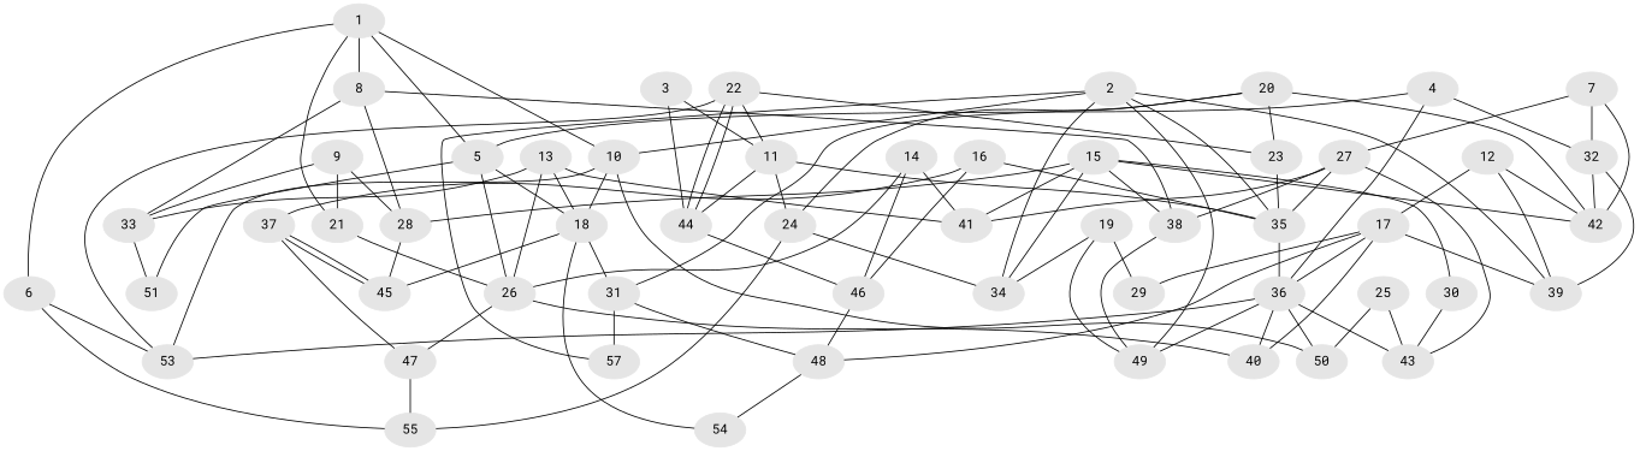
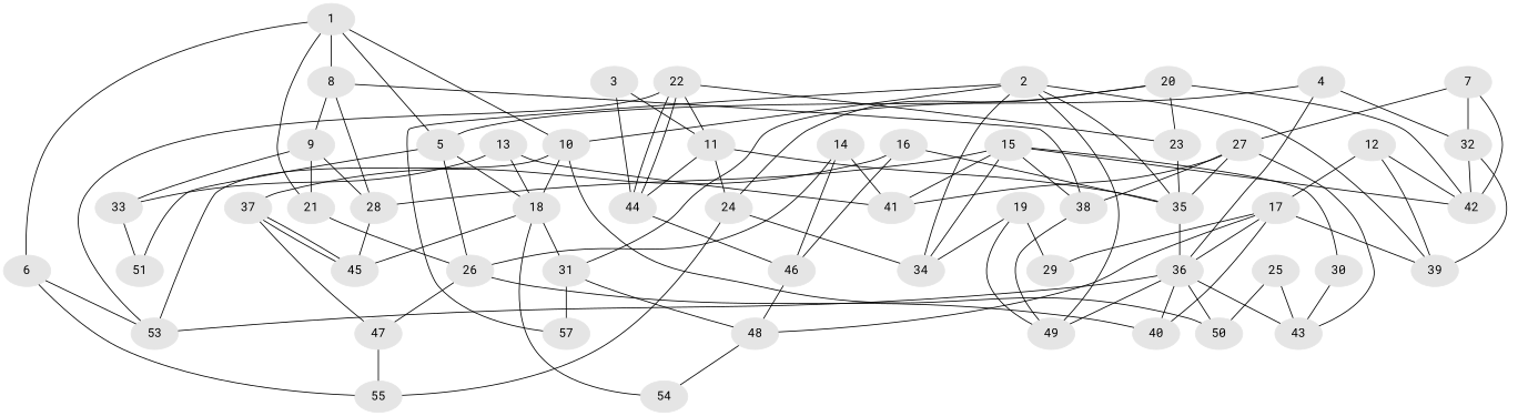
  graph {
    fontname="Roboto Mono"
    node [color=gray90 fontname="Roboto Mono" style=filled]
    edge [fontname="Roboto Mono"]
    1
    5
    6
    8
    10
    21
    18
    26
    51
    53
    55
    28
    33
    38
    50
    2
    34
    35
    39
    49
    n21 [label=57]
    36
    3
    11
    44
    24
    46
    4
    32
    42
    40
    43
    31
    45
    54
    47
    7
    27
    41
    9
    14
    12
    17
    29
    48
    13
    15
    30
    16
    37
    19
    20
    23
    22
    25
    1 -- 5
    1 -- 6
    1 -- 8
    1 -- 10
    1 -- 21
    5 -- 18
    5 -- 26
    5 -- 51
    6 -- 53
    6 -- 55
    8 -- 28
-   8 -- 33
+   8 -- 9
    8 -- 38
    10 -- 18
    10 -- 53
    10 -- 50
    21 -- 26
    18 -- 31
    18 -- 45
    18 -- 54
    26 -- 40
    26 -- 47
    28 -- 45
    33 -- 51
    38 -- 49
    2 -- 10
    2 -- 34
    2 -- 35
    2 -- 39
    2 -- 49
    2 -- n21
    35 -- 36
    36 -- 53
    36 -- 50
    36 -- 49
    36 -- 40
    36 -- 43
    3 -- 11
    3 -- 44
    11 -- 35
    11 -- 44
    11 -- 24
    44 -- 46
    24 -- 55
    24 -- 34
    46 -- 48
    4 -- 5
    4 -- 36
    4 -- 32
    32 -- 39
    32 -- 42
    31 -- n21
    31 -- 48
    47 -- 55
    7 -- 32
    7 -- 42
    7 -- 27
    27 -- 38
    27 -- 35
    27 -- 43
    27 -- 41
    9 -- 21
    9 -- 28
    9 -- 33
    14 -- 26
    14 -- 46
    14 -- 41
    12 -- 39
    12 -- 42
    12 -- 17
    17 -- 39
    17 -- 36
    17 -- 40
    17 -- 29
    17 -- 48
    48 -- 54
    13 -- 18
-   13 -- 26
    13 -- 33
    13 -- 41
    15 -- 28
    15 -- 38
    15 -- 34
    15 -- 42
    15 -- 41
    15 -- 30
    30 -- 43
    16 -- 35
    16 -- 46
    16 -- 37
    37 -- 45
    37 -- 45
    37 -- 47
    19 -- 34
    19 -- 49
    19 -- 29
    20 -- 24
    20 -- 42
    20 -- 31
    20 -- 23
    23 -- 35
    22 -- 53
    22 -- 11
    22 -- 44
    22 -- 44
    22 -- 23
    25 -- 50
    25 -- 43
  }
